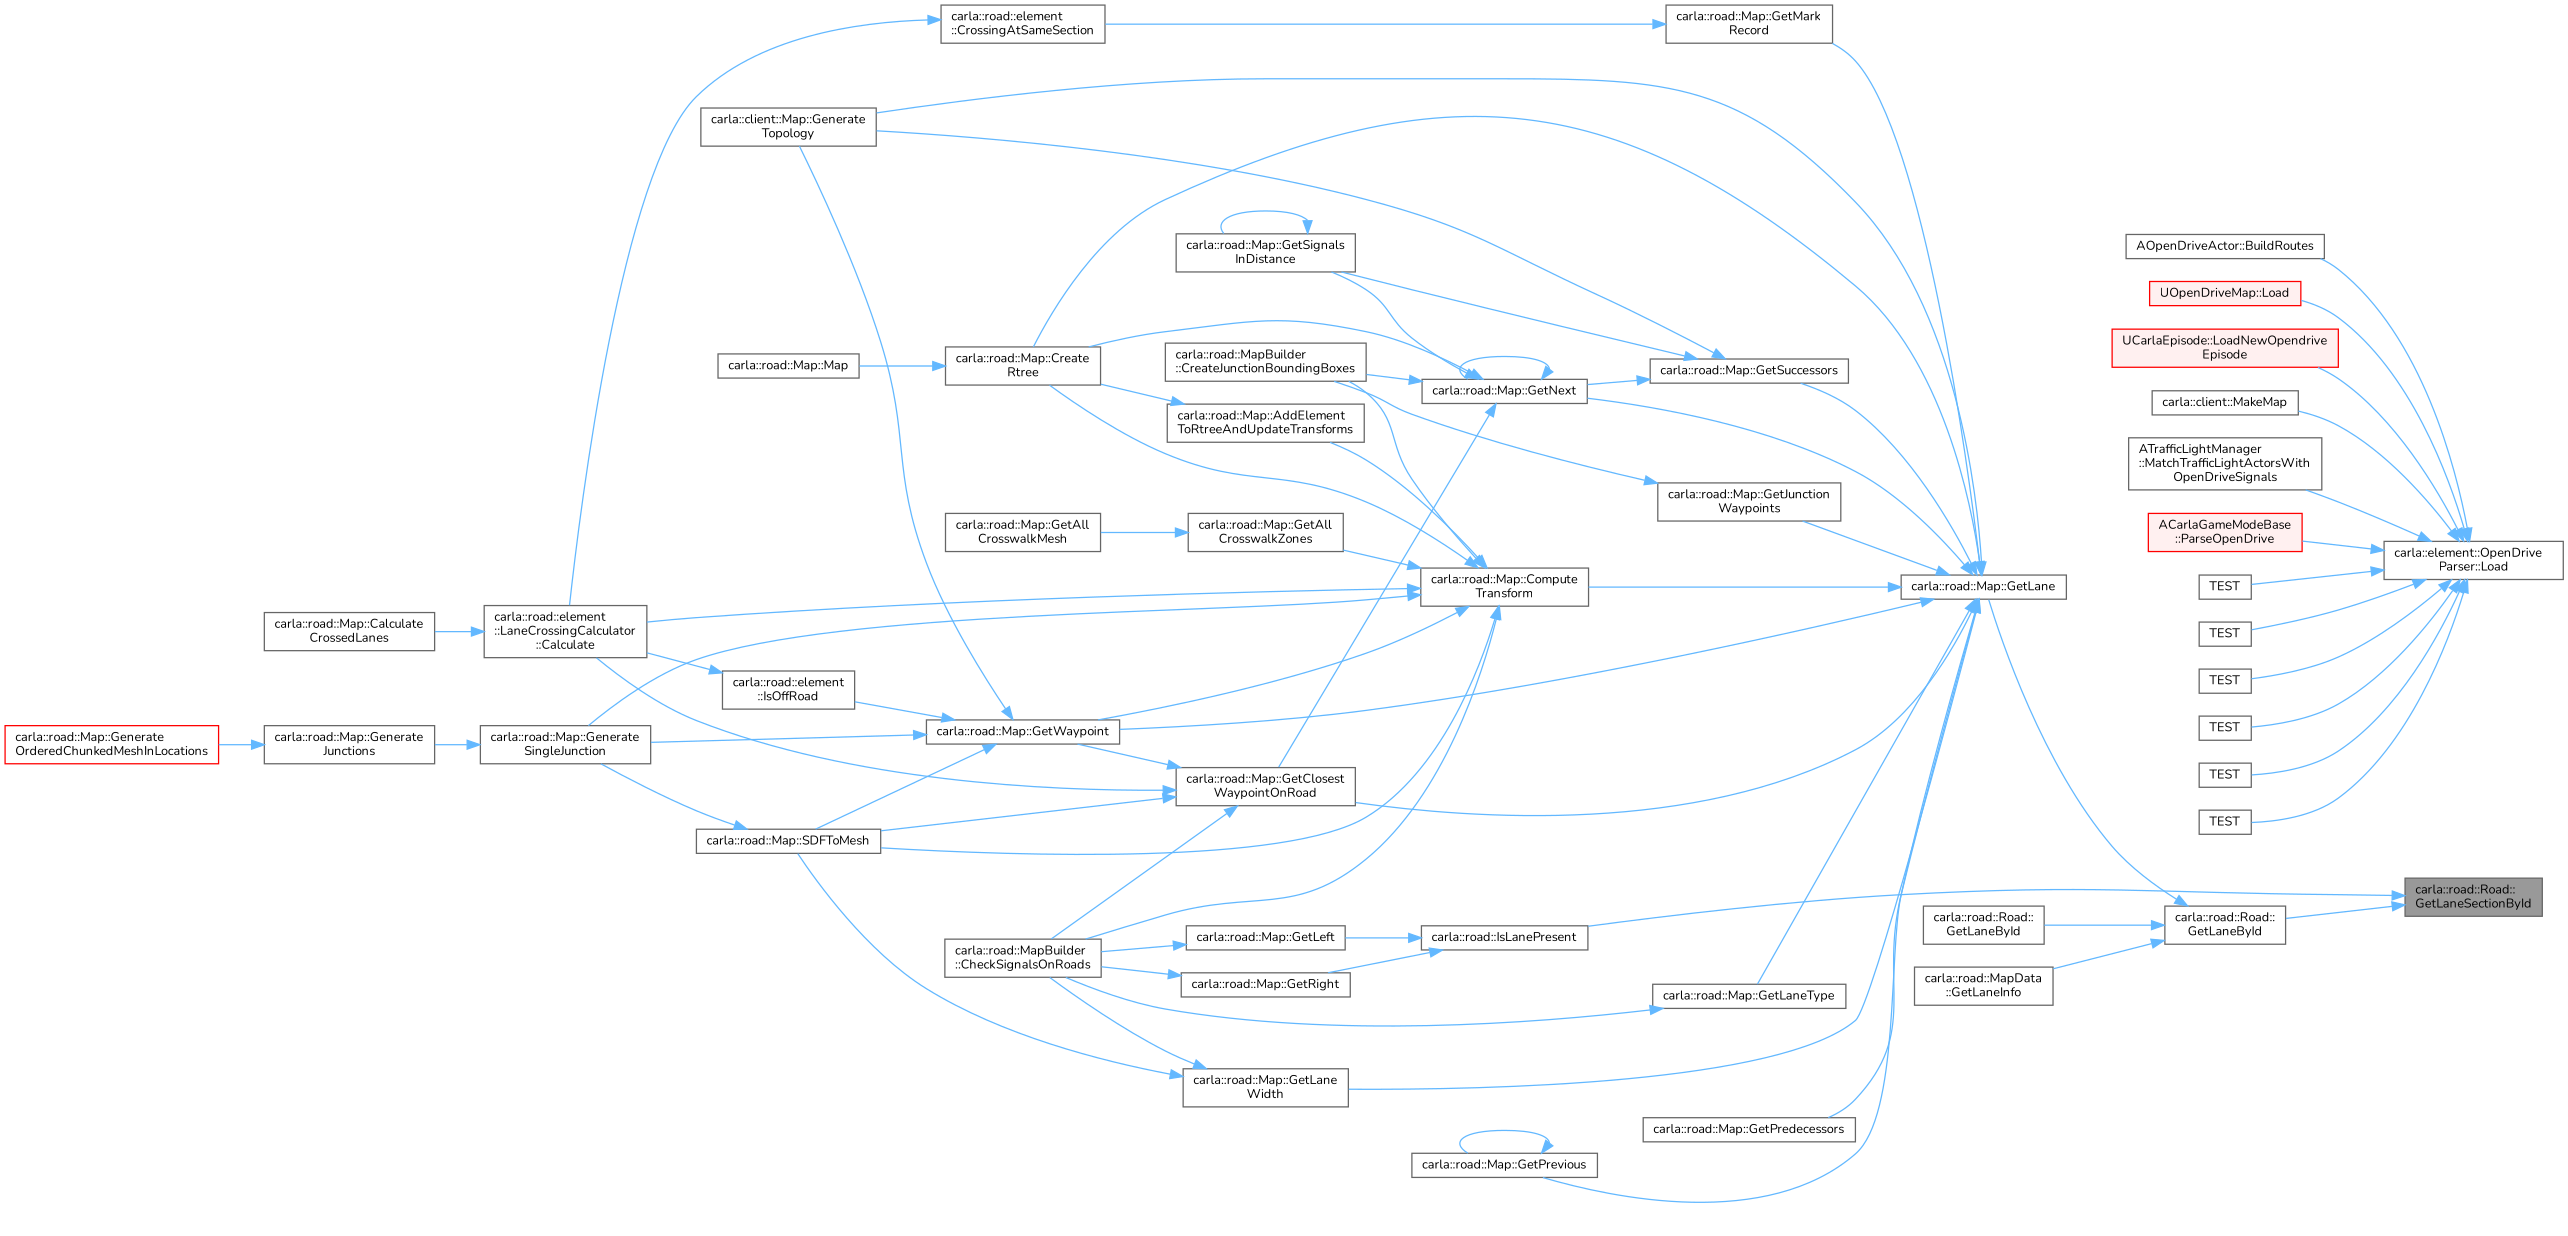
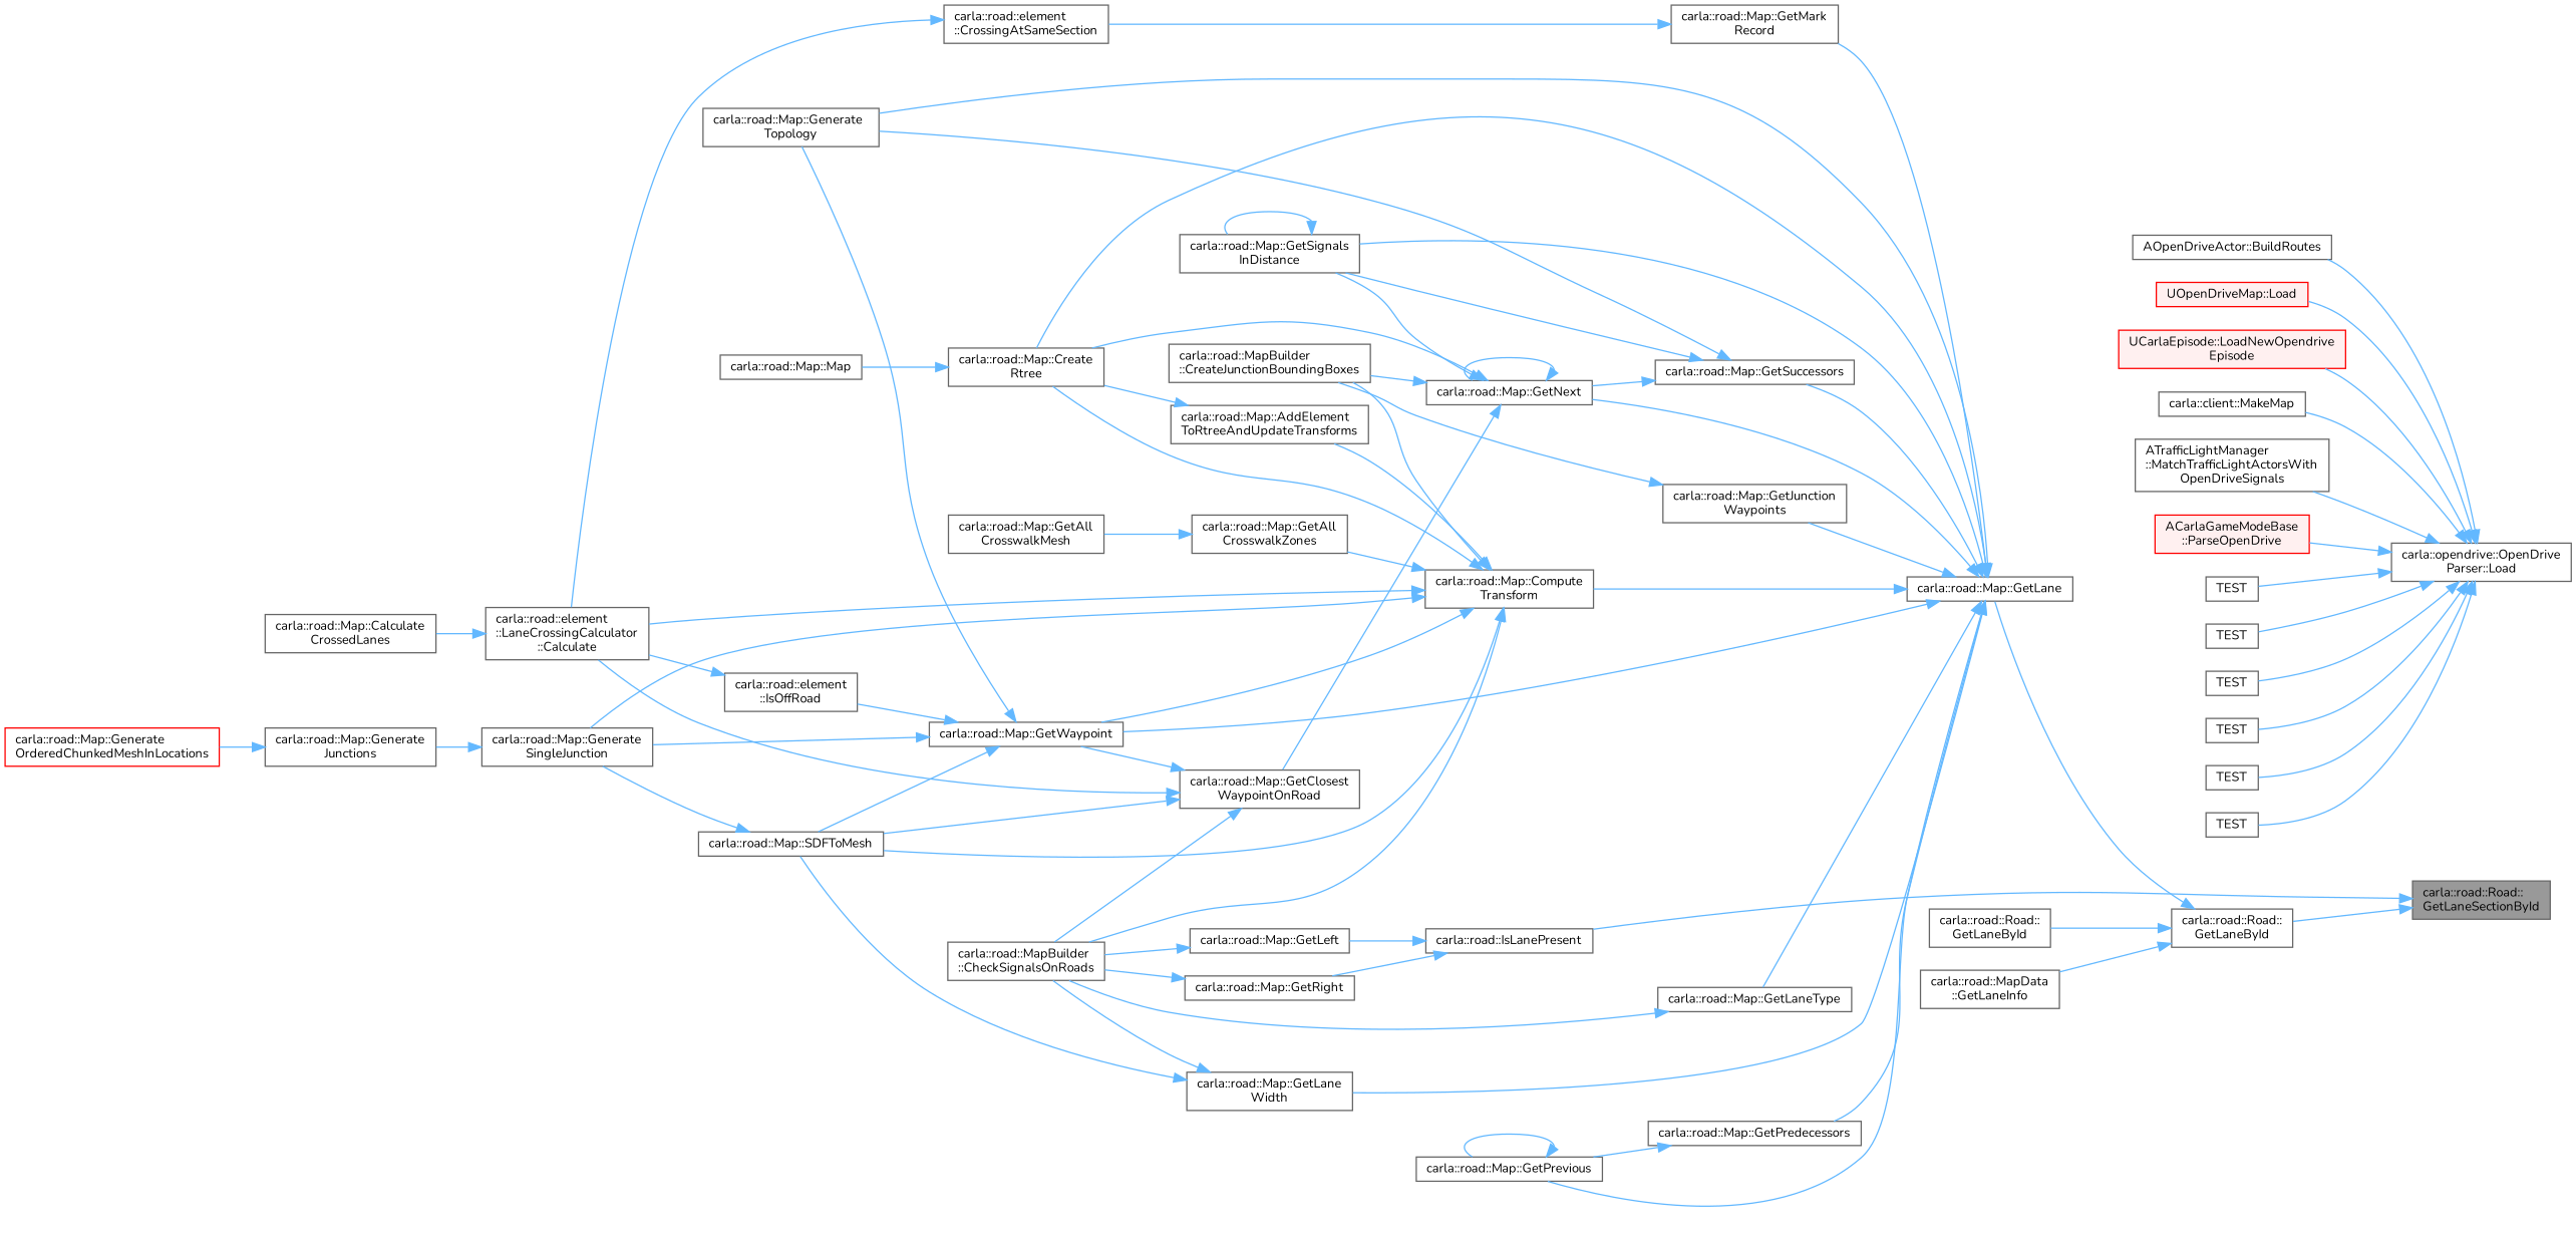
  digraph {
    fontname=Nunito
    rankdir=RL
    node [color=grey40 fillcolor=white fontname=Nunito fontsize=10 shape=box style=filled]
    edge [color=steelblue1 dir=back fontname=Nunito fontsize=10 labelfontname=Helvetica labelfontsize=10 style=solid]
    n1 [color=gray40 fillcolor=grey60 fontcolor=black height=0.2 label="carla::road::Road::\lGetLaneSectionById" width=0.4]
    n2 [height=0.2 label="carla::road::Road::\lGetLaneById" width=0.4]
    n3 [height=0.2 label="carla::road::IsLanePresent" width=0.4]
    n4 [height=0.2 label="carla::road::Map::GetLane" width=0.4]
    n5 [height=0.2 label="carla::road::Road::\lGetLaneById" width=0.4]
    n6 [height=0.2 label="carla::road::MapData\l::GetLaneInfo" width=0.4]
    n7 [height=0.2 label="carla::road::Map::GetLeft" width=0.4]
    n8 [height=0.2 label="carla::road::Map::GetRight" width=0.4]
    n9 [height=0.2 label="carla::road::Map::Compute\lTransform" width=0.4]
    n10 [height=0.2 label="carla::road::Map::Create\lRtree" width=0.4]
    n11 [height=0.2 label="carla::road::Map::GetWaypoint" width=0.4]
-   n12 [height=0.2 label="carla::client::Map::Generate\lTopology" width=0.4]
+   n12 [height=0.2 label="carla::road::Map::Generate\lTopology" width=0.4]
    n13 [height=0.2 label="carla::road::Map::GetJunction\lWaypoints" width=0.4]
    n14 [height=0.2 label="carla::road::Map::GetLaneType" width=0.4]
    n15 [height=0.2 label="carla::road::Map::GetLane\lWidth" width=0.4]
    n16 [height=0.2 label="carla::road::Map::GetMark\lRecord" width=0.4]
    n17 [height=0.2 label="carla::road::Map::GetNext" width=0.4]
    n18 [height=0.2 label="carla::road::Map::GetSignals\lInDistance" width=0.4]
    n19 [height=0.2 label="carla::road::Map::GetPredecessors" width=0.4]
    n20 [height=0.2 label="carla::road::Map::GetPrevious" width=0.4]
    n21 [height=0.2 label="carla::road::Map::GetSuccessors" width=0.4]
    n22 [height=0.2 label="carla::road::Map::AddElement\lToRtreeAndUpdateTransforms" width=0.4]
    n23 [height=0.2 label="carla::road::element\l::LaneCrossingCalculator\l::Calculate" width=0.4]
    n24 [height=0.2 label="carla::road::MapBuilder\l::CheckSignalsOnRoads" width=0.4]
    n25 [height=0.2 label="carla::road::MapBuilder\l::CreateJunctionBoundingBoxes" width=0.4]
    n26 [height=0.2 label="carla::road::Map::Generate\lSingleJunction" width=0.4]
    n27 [height=0.2 label="carla::road::Map::GetAll\lCrosswalkZones" width=0.4]
    n28 [height=0.2 label="carla::road::Map::SDFToMesh" width=0.4]
    n29 [height=0.2 label="carla::road::Map::Map" width=0.4]
    n30 [height=0.2 label="carla::road::element\l::IsOffRoad" width=0.4]
    n31 [height=0.2 label="carla::road::element\l::CrossingAtSameSection" width=0.4]
    n32 [height=0.2 label="carla::road::Map::GetClosest\lWaypointOnRoad" width=0.4]
    n33 [height=0.2 label="carla::road::Map::Calculate\lCrossedLanes" width=0.4]
    n34 [height=0.2 label="carla::road::Map::Generate\lJunctions" width=0.4]
    n35 [height=0.2 label="carla::road::Map::GetAll\lCrosswalkMesh" width=0.4]
-   n36 [height=0.2 label="carla::element::OpenDrive\lParser::Load" width=0.4]
+   n36 [height=0.2 label="carla::opendrive::OpenDrive\lParser::Load" width=0.4]
    n37 [height=0.2 label="AOpenDriveActor::BuildRoutes" width=0.4]
    n38 [color=red fillcolor="#FFF0F0" height=0.2 label="UOpenDriveMap::Load" width=0.4]
    n39 [color=red fillcolor="#FFF0F0" height=0.2 label="UCarlaEpisode::LoadNewOpendrive\lEpisode" width=0.4]
    n40 [height=0.2 label="carla::client::MakeMap" width=0.4]
    n41 [height=0.2 label="ATrafficLightManager\l::MatchTrafficLightActorsWith\lOpenDriveSignals" width=0.4]
    n42 [color=red fillcolor="#FFF0F0" height=0.2 label="ACarlaGameModeBase\l::ParseOpenDrive" width=0.4]
    n43 [height=0.2 label=TEST width=0.4]
    n44 [height=0.2 label=TEST width=0.4]
    n45 [height=0.2 label=TEST width=0.4]
    n46 [height=0.2 label=TEST width=0.4]
    n47 [height=0.2 label=TEST width=0.4]
    n48 [height=0.2 label=TEST width=0.4]
    n49 [color=red height=0.2 label="carla::road::Map::Generate\lOrderedChunkedMeshInLocations" width=0.4]
    n1 -> n2
    n1 -> n3
    n2 -> n4
    n2 -> n5
    n2 -> n6
    n3 -> n7
    n3 -> n8
    n4 -> n9
    n4 -> n10
    n4 -> n11
    n4 -> n12
    n4 -> n13
    n4 -> n14
    n4 -> n15
    n4 -> n16
    n4 -> n17
-   n4 -> n32
+   n4 -> n18
    n4 -> n19
    n4 -> n20
    n4 -> n21
    n7 -> n24
    n8 -> n24
    n9 -> n10
    n9 -> n11
    n9 -> n22
    n9 -> n23
    n9 -> n24
    n9 -> n25
    n9 -> n26
    n9 -> n27
    n9 -> n28
    n10 -> n29
    n11 -> n12
    n11 -> n26
    n11 -> n28
    n11 -> n30
    n13 -> n25
    n14 -> n24
    n15 -> n24
    n15 -> n28
    n16 -> n31
    n17 -> n10
    n17 -> n17
    n17 -> n18
    n17 -> n25
    n17 -> n32
    n18 -> n18
+   n19 -> n20
    n20 -> n20
    n21 -> n12
    n21 -> n17
    n21 -> n18
    n22 -> n10
    n23 -> n33
    n26 -> n34
    n27 -> n35
    n28 -> n26
    n30 -> n23
    n31 -> n23
    n32 -> n11
    n32 -> n23
    n32 -> n24
    n32 -> n28
    n34 -> n49
    n36 -> n37
    n36 -> n38
    n36 -> n39
    n36 -> n40
    n36 -> n41
    n36 -> n42
    n36 -> n43
    n36 -> n44
    n36 -> n45
    n36 -> n46
    n36 -> n47
    n36 -> n48
  }
